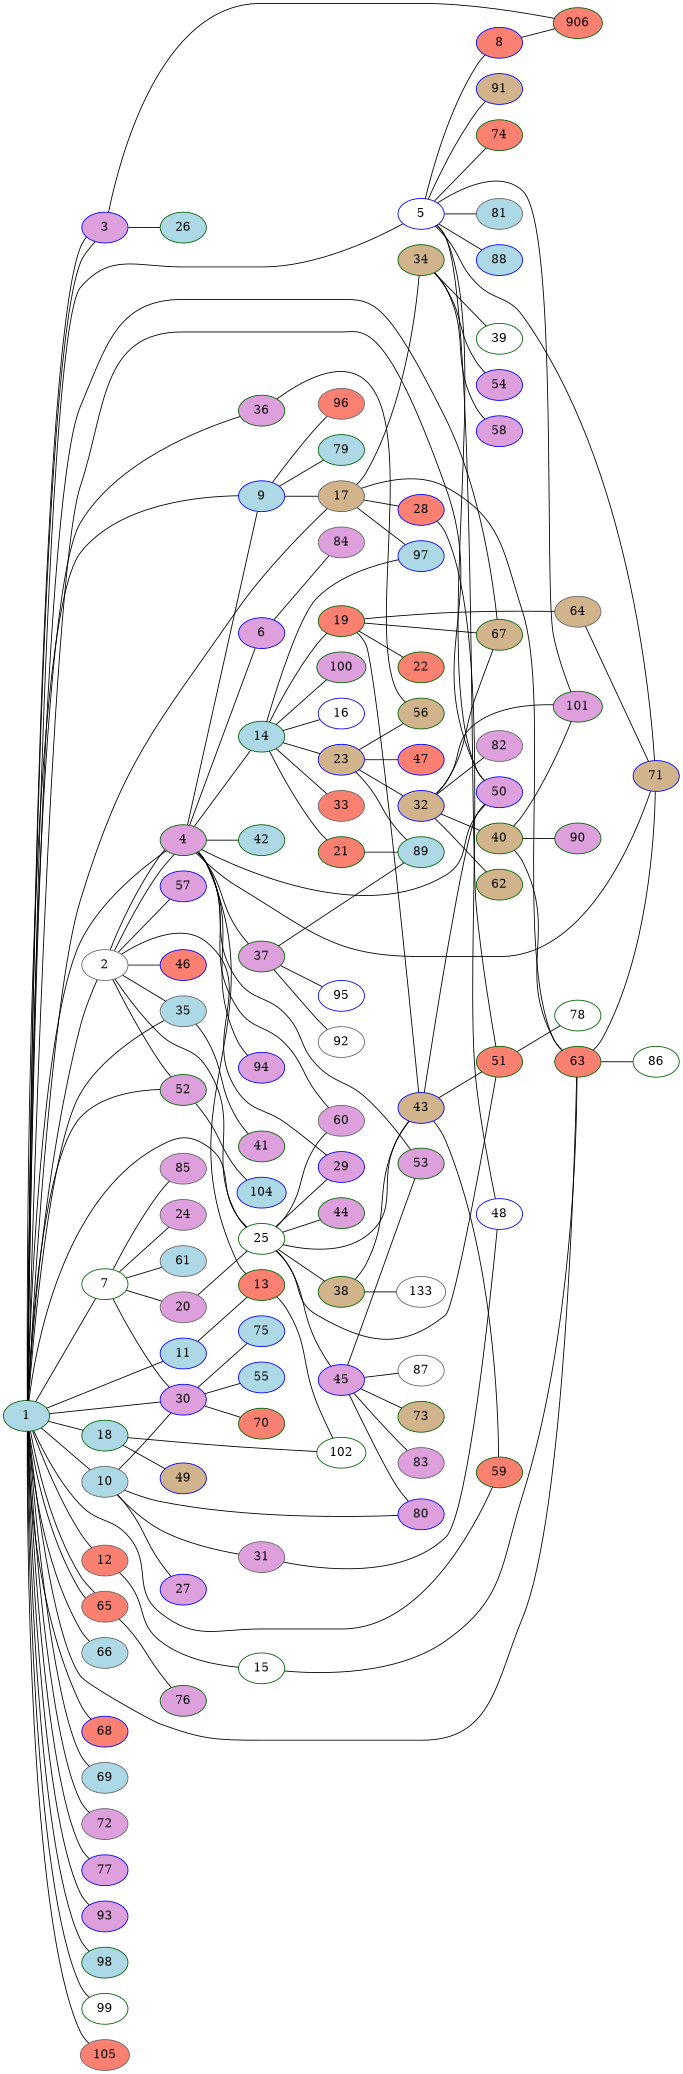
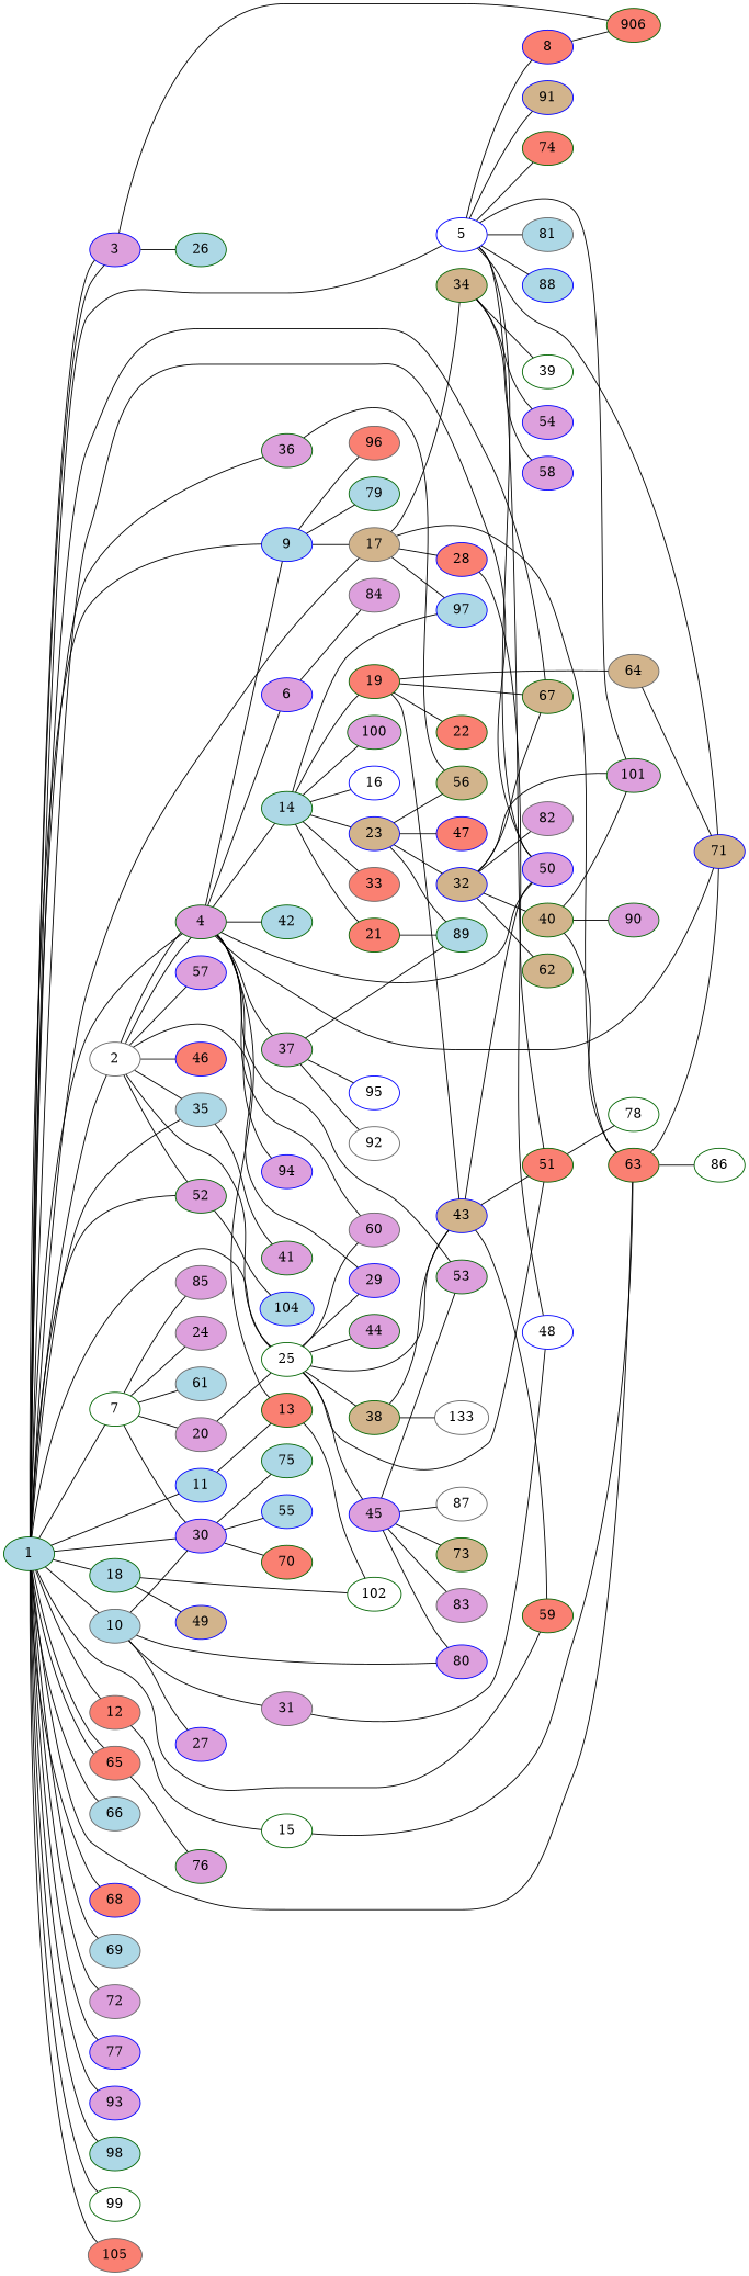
  graph {
    rankdir=LR
    node [color=darkgreen fillcolor=plum style=filled]
    1 [fillcolor=lightblue]
    2 [color=gray40 fillcolor=white]
    3 [color=blue]
    4
    5 [color=blue fillcolor=white]
    7 [fillcolor=white]
    9 [color=blue fillcolor=lightblue]
    10 [color=gray40 fillcolor=lightblue]
    11 [color=blue fillcolor=lightblue]
    12 [color=gray40 fillcolor=salmon]
    17 [color=gray40 fillcolor=tan]
    18 [fillcolor=lightblue]
    25 [fillcolor=white]
    30 [color=blue]
    35 [color=gray40 fillcolor=lightblue]
    36
    50 [color=blue]
    52
    59 [fillcolor=salmon]
    63 [fillcolor=salmon]
    65 [color=gray40 fillcolor=salmon]
    66 [color=gray40 fillcolor=lightblue]
    67 [fillcolor=tan]
    68 [color=blue fillcolor=salmon]
    69 [color=gray40 fillcolor=lightblue]
    72 [color=gray40]
    77 [color=blue]
    93 [color=blue]
    98 [fillcolor=lightblue]
    99 [fillcolor=white]
    105 [color=gray40 fillcolor=salmon]
    29 [color=blue]
    46 [color=blue fillcolor=salmon]
    57 [color=blue]
    26 [fillcolor=lightblue]
    n36 [fillcolor=salmon label=906]
    6 [color=blue]
    13 [fillcolor=salmon]
    14 [fillcolor=lightblue]
    37
    42 [fillcolor=lightblue]
    53
    60 [color=gray40]
    71 [color=blue fillcolor=tan]
    94 [color=blue]
    8 [color=blue fillcolor=salmon]
    51 [fillcolor=salmon]
    74 [fillcolor=salmon]
    81 [color=gray40 fillcolor=lightblue]
    88 [color=blue fillcolor=lightblue]
    91 [color=blue fillcolor=tan]
    101
    20 [color=gray40]
    24 [color=gray40]
    61 [color=gray40 fillcolor=lightblue]
    85 [color=gray40]
    79 [fillcolor=lightblue]
    96 [color=gray40 fillcolor=salmon]
    27 [color=blue]
    31 [color=gray40]
    80 [color=blue]
    15 [fillcolor=white]
    97 [color=blue fillcolor=lightblue]
    28 [color=blue fillcolor=salmon]
    34 [fillcolor=tan]
    102 [fillcolor=white]
    49 [color=blue fillcolor=tan]
    43 [color=blue fillcolor=tan]
    38 [fillcolor=tan]
    44
    45 [color=blue]
    55 [color=blue fillcolor=lightblue]
    70 [fillcolor=salmon]
-   75 [color=blue fillcolor=lightblue]
+   75 [fillcolor=lightblue]
    41
    56 [fillcolor=tan]
    104 [color=blue fillcolor=lightblue]
    86 [fillcolor=white]
    76
    84 [color=gray40]
    16 [color=blue fillcolor=white]
    19 [fillcolor=salmon]
    21 [fillcolor=salmon]
    23 [color=blue fillcolor=tan]
    33 [color=gray40 fillcolor=salmon]
    100
    89 [fillcolor=lightblue]
    92 [color=gray40 fillcolor=white]
    95 [color=blue fillcolor=white]
    78 [fillcolor=white]
    48 [color=blue fillcolor=white]
    22 [fillcolor=salmon]
    64 [color=gray40 fillcolor=tan]
    32 [color=blue fillcolor=tan]
    47 [color=blue fillcolor=salmon]
    39 [fillcolor=white]
    54 [color=blue]
    58 [color=blue]
    40 [fillcolor=tan]
    62 [fillcolor=tan]
    82 [color=gray40]
    n102 [color=gray40 fillcolor=white label=133]
    73 [fillcolor=tan]
    83 [color=gray40]
    87 [color=gray40 fillcolor=white]
    90
    1 -- 2
    1 -- 3
    1 -- 3
    1 -- 4
    1 -- 5
    1 -- 7
    1 -- 9
    1 -- 10
    1 -- 11
    1 -- 12
    1 -- 17
    1 -- 18
    1 -- 25
    1 -- 30
    1 -- 35
    1 -- 36
    1 -- 50
    1 -- 52
    1 -- 59
    1 -- 63
    1 -- 65
    1 -- 65
    1 -- 66
    1 -- 67
    1 -- 68
    1 -- 69
    1 -- 72
    1 -- 77
    1 -- 93
    1 -- 98
    1 -- 99
    1 -- 105
    2 -- 4
    2 -- 4
    2 -- 25
    2 -- 35
    2 -- 52
    2 -- 29
    2 -- 46
    2 -- 57
    3 -- 26
    3 -- n36
    4 -- 9
    4 -- 50
    4 -- 6
    4 -- 13
    4 -- 14
    4 -- 37
    4 -- 42
    4 -- 53
    4 -- 60
    4 -- 71
    4 -- 94
    5 -- 50
    5 -- 71
    5 -- 8
    5 -- 51
    5 -- 74
    5 -- 81
    5 -- 88
    5 -- 91
    5 -- 101
    7 -- 30
    7 -- 20
    7 -- 24
    7 -- 61
    7 -- 85
    9 -- 17
    9 -- 79
    9 -- 96
    10 -- 30
    10 -- 27
    10 -- 31
    10 -- 80
    11 -- 13
    12 -- 15
    17 -- 63
    17 -- 97
    17 -- 28
    17 -- 34
    18 -- 102
    18 -- 49
    25 -- 29
    25 -- 60
    25 -- 51
    25 -- 43
    25 -- 38
    25 -- 44
    25 -- 45
    30 -- 55
    30 -- 70
    30 -- 75
    35 -- 41
    36 -- 56
    52 -- 104
    63 -- 71
    63 -- 86
    65 -- 76
    6 -- 84
    13 -- 102
    14 -- 97
    14 -- 16
    14 -- 19
    14 -- 21
    14 -- 23
    14 -- 33
    14 -- 100
    37 -- 89
    37 -- 92
    37 -- 95
    8 -- n36
    51 -- 78
    20 -- 25
    31 -- 48
    15 -- 63
    28 -- 48
    34 -- 39
    34 -- 54
    34 -- 58
    43 -- 50
    43 -- 59
    43 -- 51
    38 -- 43
    38 -- n102
    45 -- 53
    45 -- 80
    45 -- 73
    45 -- 83
    45 -- 87
    19 -- 67
    19 -- 43
    19 -- 22
    19 -- 64
    21 -- 89
    23 -- 56
    23 -- 89
    23 -- 32
    23 -- 47
    64 -- 71
    32 -- 67
    32 -- 101
    32 -- 40
    32 -- 62
    32 -- 82
    40 -- 63
    40 -- 101
    40 -- 90
  }
